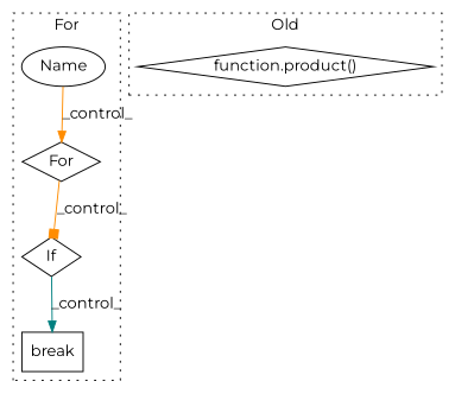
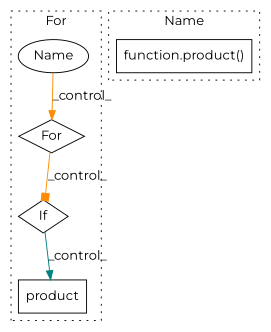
  digraph {
    fontname=Montserrat
    node [fontname=Montserrat shape=diamond]
    edge [arrowhead=normal color=darkorange fontname=Montserrat]
    n1 [a=96 l=3 label=If s=1658]
    n2 [a=107 l="4,18" label=For s="1583,1640"]
    n3 [a=87 l=13 label=Name s=1594 shape=ellipse]
-   n4 [a=94 l=5 label=break s=1980 shape=box]
-   n5 [a=75 l="8,1" label="function.product()" s="1571,1632"]
+   n4 [a=94 l=5 label=product s=1980 shape=box]
+   n5 [a=75 l="8,1" label="function.product()" s="1571,1632" shape=box]
    subgraph cluster_1 {
      label=For
      style=dotted
      n1
      n2
      n3
      n4
    }
    subgraph cluster_2 {
-     label=Old
+     label=Name
      style=dotted
      n5
    }
    n1 -> n4 [color=teal label=_control_]
    n2 -> n1 [arrowhead=box label=_control_]
    n3 -> n2 [label=_control_]
  }
